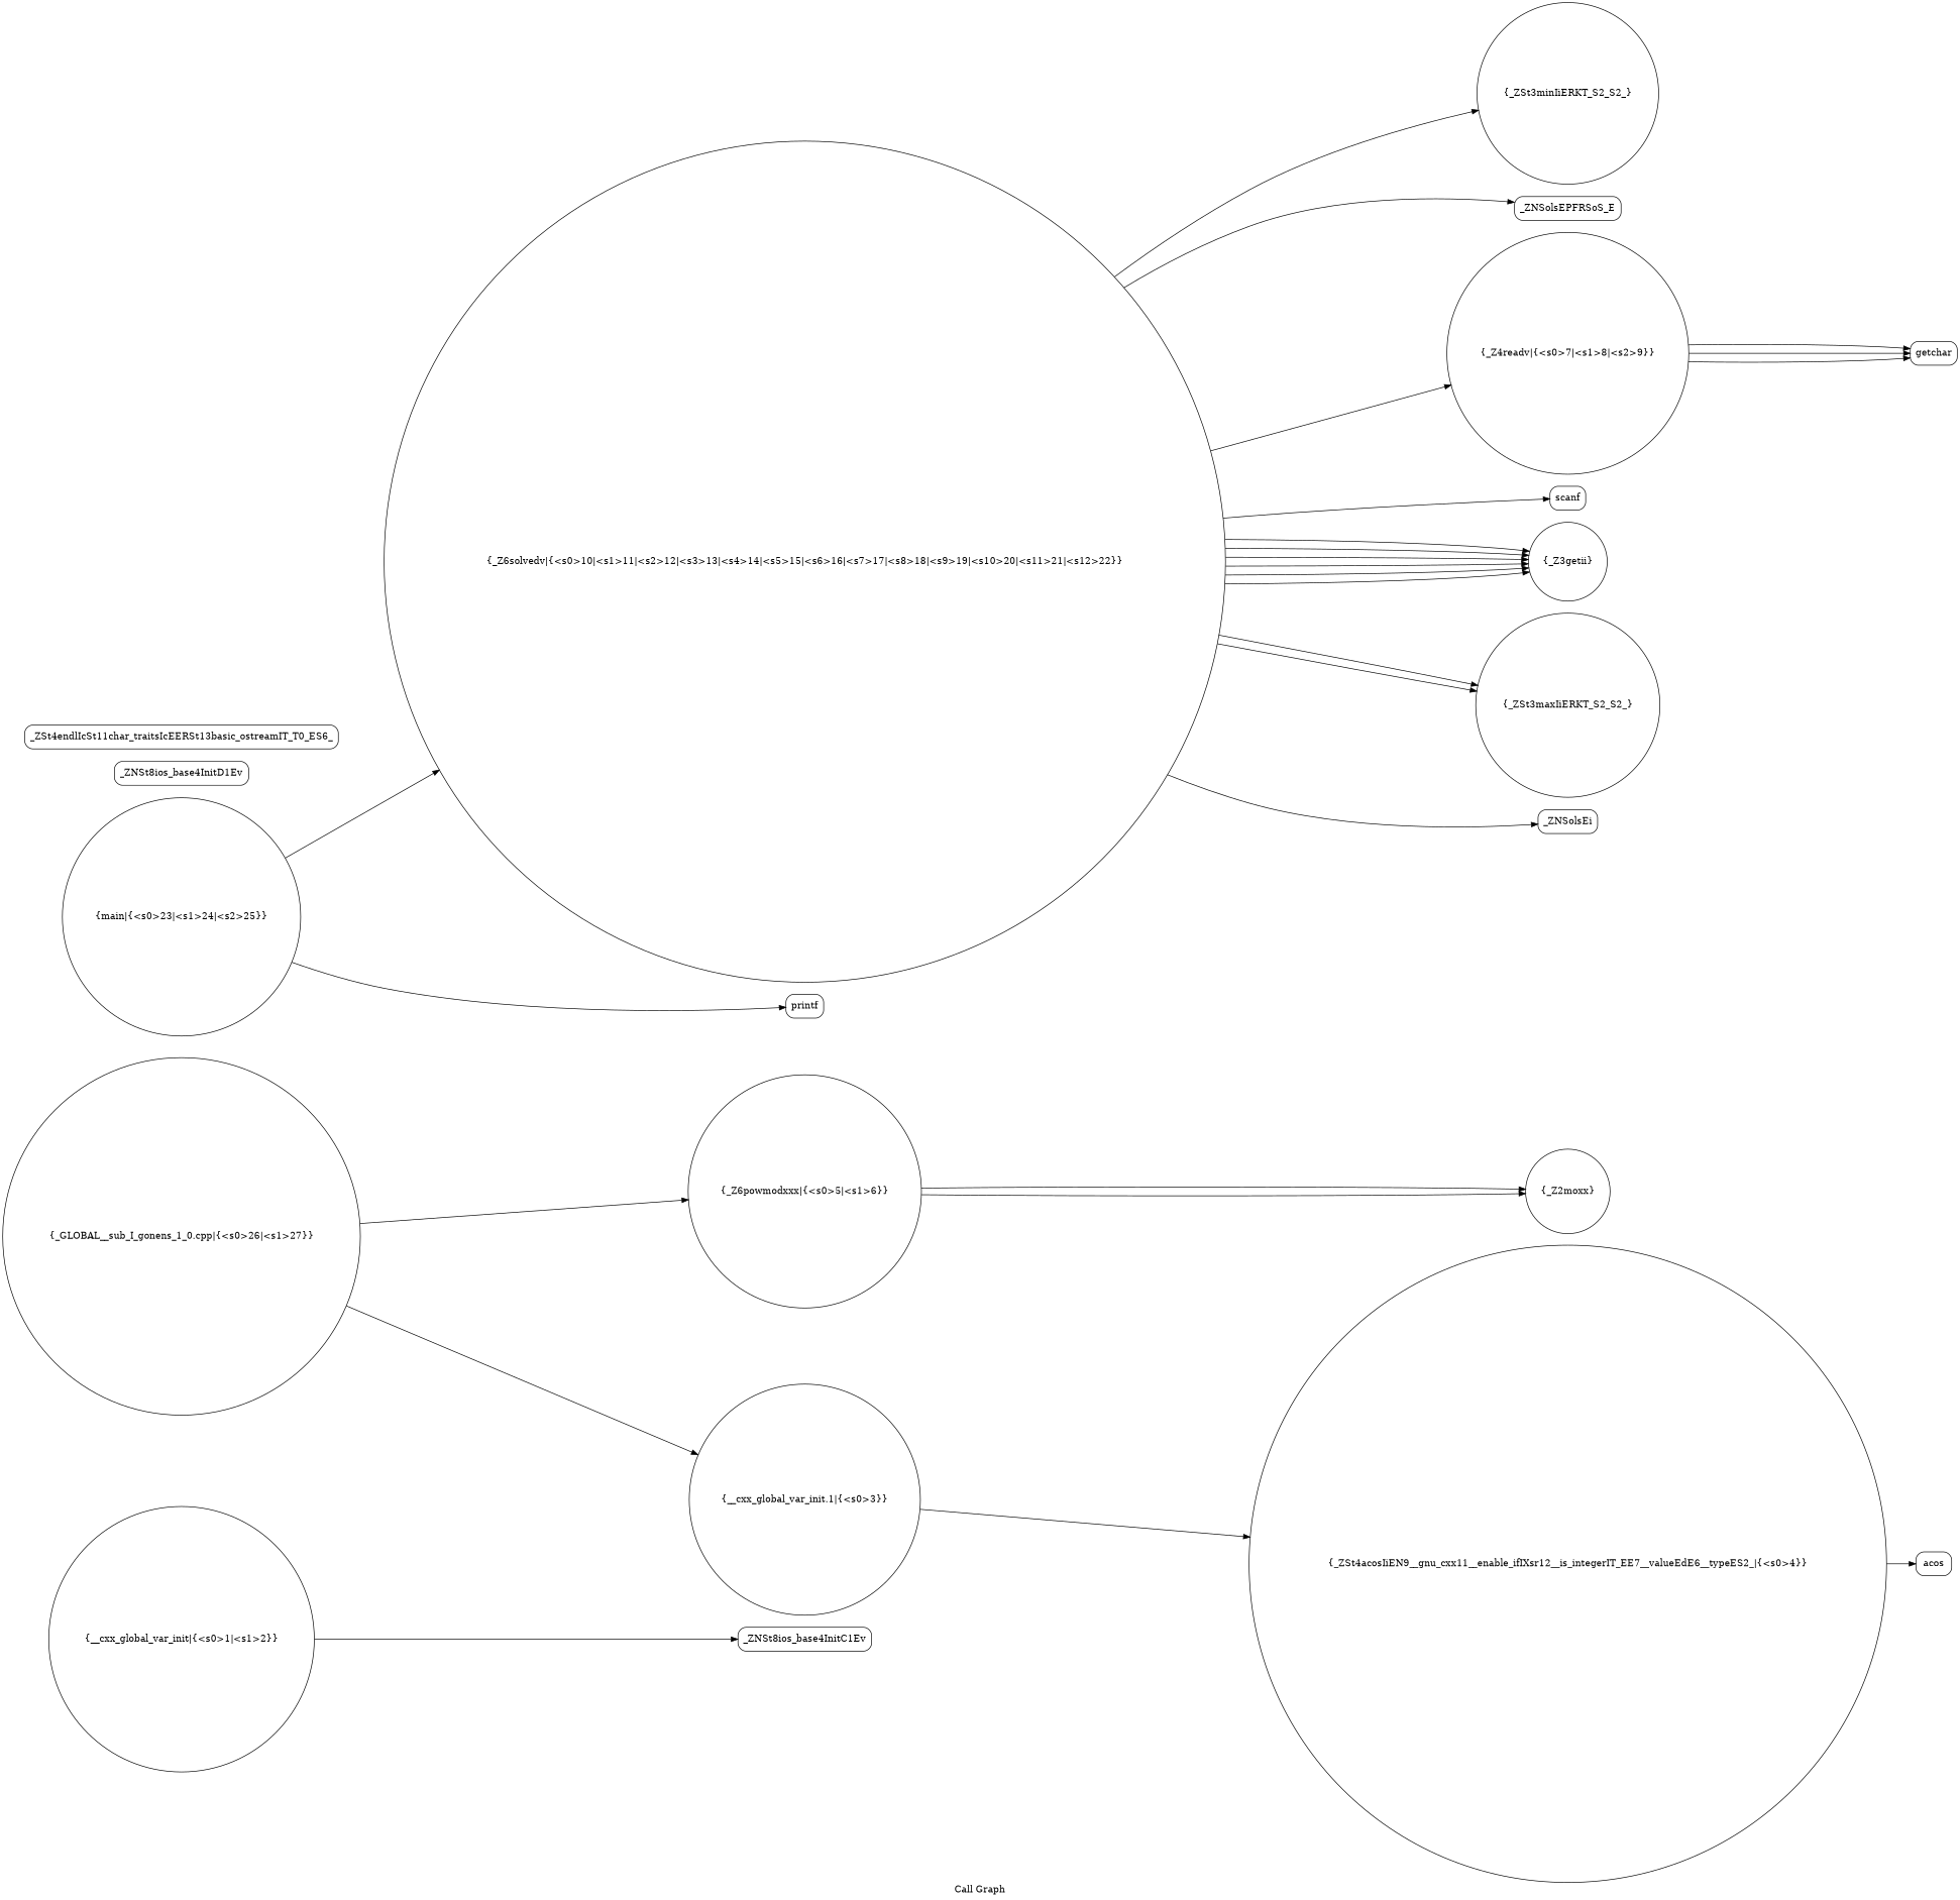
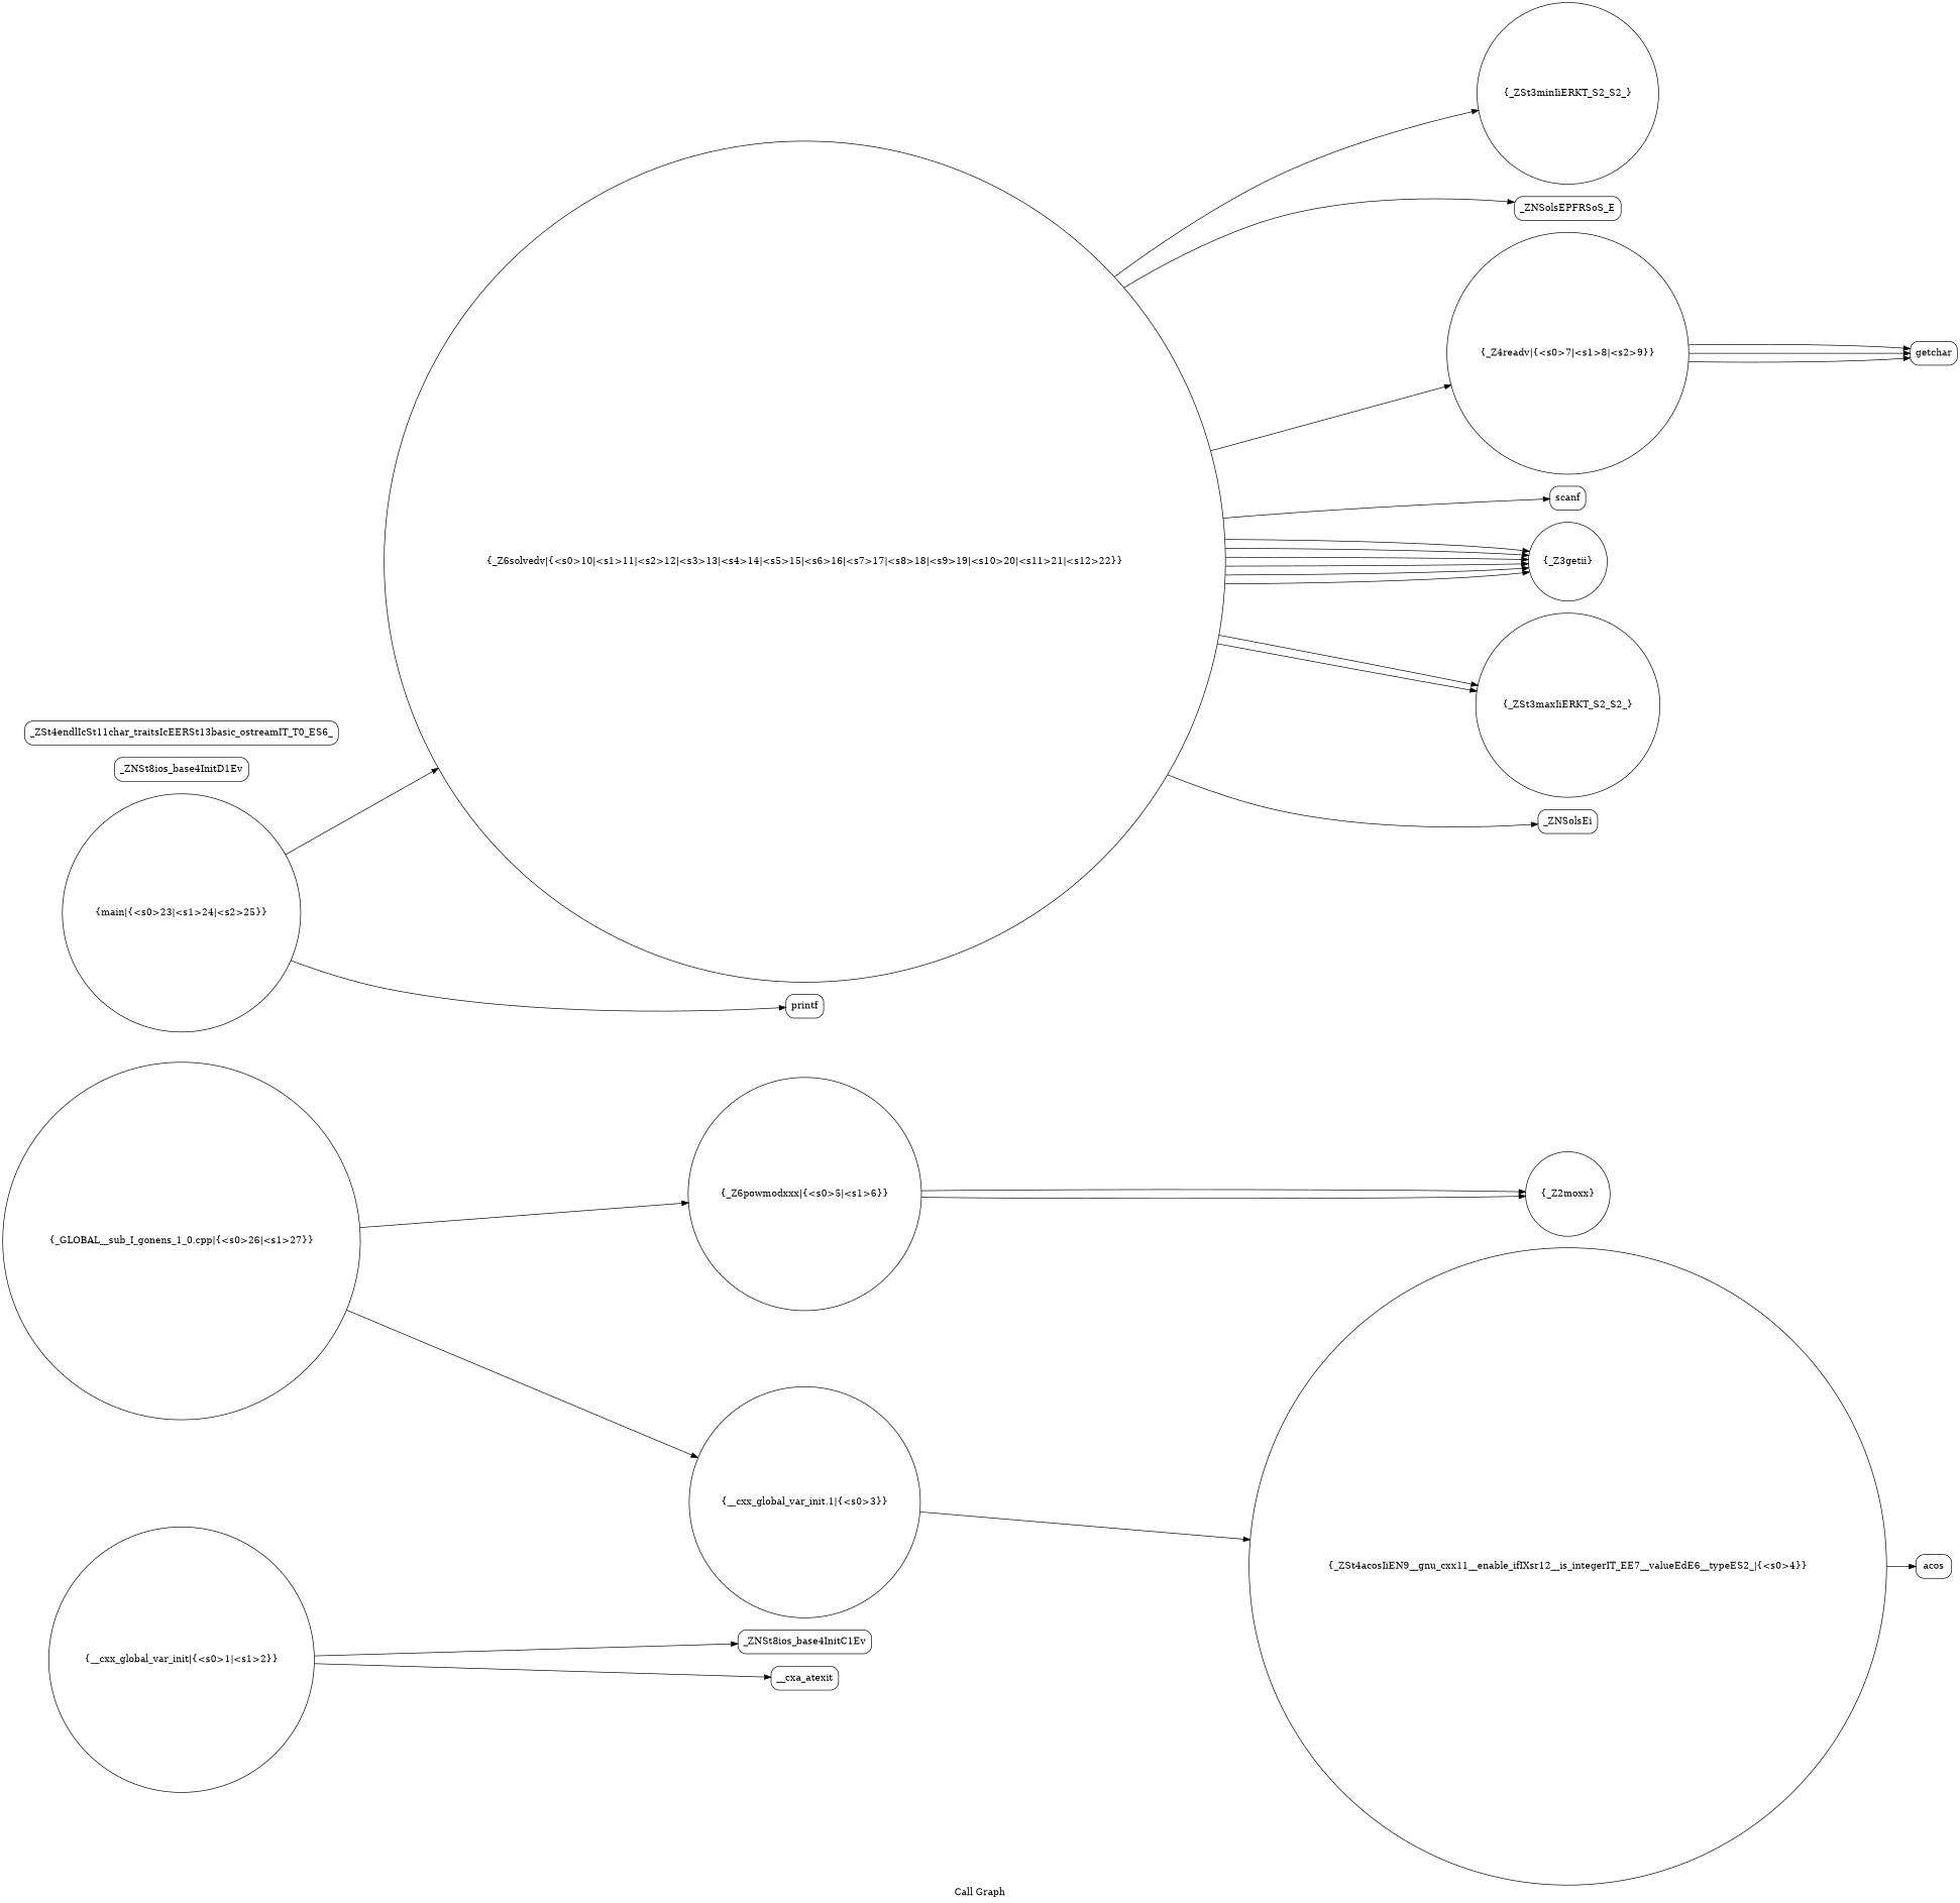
  digraph {
    label="Call Graph"
    rankdir=LR
    node [shape=circle]
    edge [color=black tailport=s0]
    n1 [label="{__cxx_global_var_init|{<s0>1|<s1>2}}"]
    n2 [label="{_ZNSt8ios_base4InitC1Ev}" shape=Mrecord]
+   n3 [label="{__cxa_atexit}" shape=Mrecord]
    n4 [label="{_Z6powmodxxx|{<s0>5|<s1>6}}"]
    n5 [label="{_Z2moxx}"]
    n6 [label="{_ZSt3minIiERKT_S2_S2_}"]
    n7 [label="{_GLOBAL__sub_I_gonens_1_0.cpp|{<s0>26|<s1>27}}"]
    n8 [label="{__cxx_global_var_init.1|{<s0>3}}"]
    n9 [label="{_ZSt4acosIiEN9__gnu_cxx11__enable_ifIXsr12__is_integerIT_EE7__valueEdE6__typeES2_|{<s0>4}}"]
    n10 [label="{acos}" shape=Mrecord]
    n11 [label="{_ZNSt8ios_base4InitD1Ev}" shape=Mrecord]
    n12 [label="{getchar}" shape=Mrecord]
    n13 [label="{_ZNSolsEPFRSoS_E}" shape=Mrecord]
    n14 [label="{_Z6solvedv|{<s0>10|<s1>11|<s2>12|<s3>13|<s4>14|<s5>15|<s6>16|<s7>17|<s8>18|<s9>19|<s10>20|<s11>21|<s12>22}}"]
    n15 [label="{_Z4readv|{<s0>7|<s1>8|<s2>9}}"]
    n16 [label="{scanf}" shape=Mrecord]
    n17 [label="{_Z3getii}"]
    n18 [label="{_ZSt3maxIiERKT_S2_S2_}"]
    n19 [label="{_ZNSolsEi}" shape=Mrecord]
    n20 [label="{main|{<s0>23|<s1>24|<s2>25}}"]
    n21 [label="{printf}" shape=Mrecord]
    n22 [label="{_ZSt4endlIcSt11char_traitsIcEERSt13basic_ostreamIT_T0_ES6_}" shape=Mrecord]
    n1 -> n2
+   n1 -> n3 [tailport=s1]
    n4 -> n5
    n4 -> n5 [tailport=s1]
    n7 -> n4
    n7 -> n8 [tailport=s1]
    n8 -> n9
    n9 -> n10
    n14 -> n6 [tailport=s6]
    n14 -> n13 [tailport=s12]
    n14 -> n15
    n14 -> n16 [tailport=s1]
    n14 -> n17 [tailport=s2]
    n14 -> n17 [tailport=s3]
    n14 -> n17 [tailport=s4]
    n14 -> n17 [tailport=s5]
    n14 -> n17 [tailport=s8]
    n14 -> n17 [tailport=s9]
    n14 -> n18 [tailport=s7]
    n14 -> n18 [tailport=s10]
    n14 -> n19 [tailport=s11]
    n15 -> n12
    n15 -> n12 [tailport=s1]
    n15 -> n12 [tailport=s2]
    n20 -> n14 [tailport=s2]
    n20 -> n21 [tailport=s1]
  }
